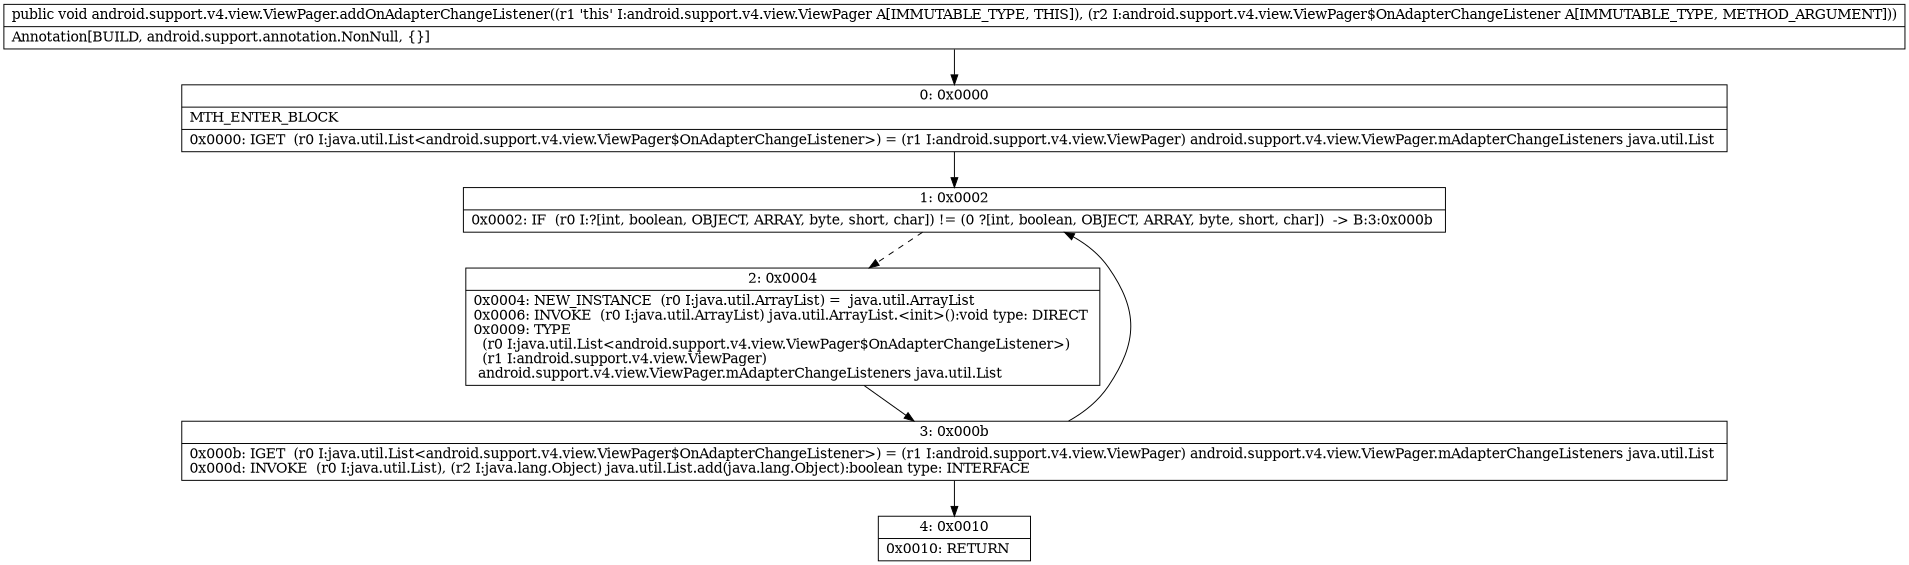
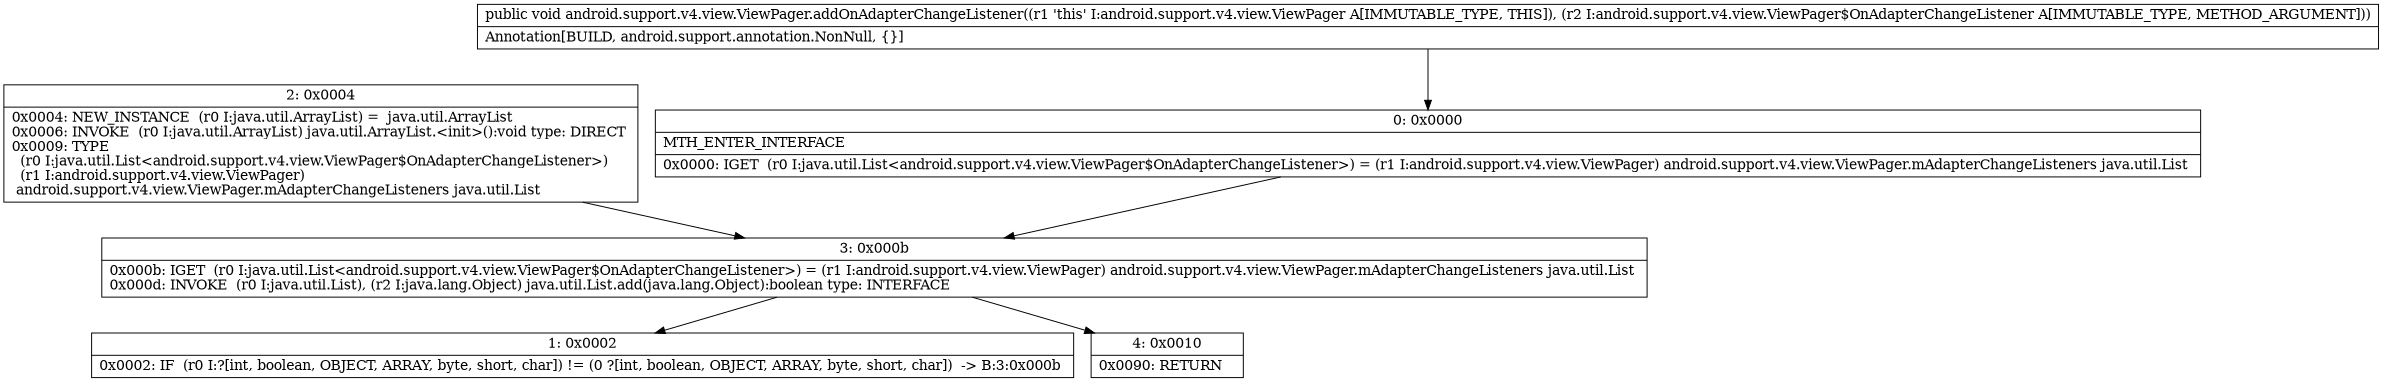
  digraph {
    node [shape=record]
-   n1 [label="{0\:\ 0x0000|MTH_ENTER_BLOCK\l|0x0000: IGET  (r0 I:java.util.List\<android.support.v4.view.ViewPager$OnAdapterChangeListener\>) = (r1 I:android.support.v4.view.ViewPager) android.support.v4.view.ViewPager.mAdapterChangeListeners java.util.List \l}"]
+   n1 [label="{0\:\ 0x0000|MTH_ENTER_INTERFACE\l|0x0000: IGET  (r0 I:java.util.List\<android.support.v4.view.ViewPager$OnAdapterChangeListener\>) = (r1 I:android.support.v4.view.ViewPager) android.support.v4.view.ViewPager.mAdapterChangeListeners java.util.List \l}"]
    n2 [label="{1\:\ 0x0002|0x0002: IF  (r0 I:?[int, boolean, OBJECT, ARRAY, byte, short, char]) != (0 ?[int, boolean, OBJECT, ARRAY, byte, short, char])  \-\> B:3:0x000b \l}"]
    n3 [label="{2\:\ 0x0004|0x0004: NEW_INSTANCE  (r0 I:java.util.ArrayList) =  java.util.ArrayList \l0x0006: INVOKE  (r0 I:java.util.ArrayList) java.util.ArrayList.\<init\>():void type: DIRECT \l0x0009: TYPE  \l  (r0 I:java.util.List\<android.support.v4.view.ViewPager$OnAdapterChangeListener\>)\l  (r1 I:android.support.v4.view.ViewPager)\l android.support.v4.view.ViewPager.mAdapterChangeListeners java.util.List \l}"]
    n4 [label="{3\:\ 0x000b|0x000b: IGET  (r0 I:java.util.List\<android.support.v4.view.ViewPager$OnAdapterChangeListener\>) = (r1 I:android.support.v4.view.ViewPager) android.support.v4.view.ViewPager.mAdapterChangeListeners java.util.List \l0x000d: INVOKE  (r0 I:java.util.List), (r2 I:java.lang.Object) java.util.List.add(java.lang.Object):boolean type: INTERFACE \l}"]
-   n5 [label="{4\:\ 0x0010|0x0010: RETURN   \l}"]
+   n5 [label="{4\:\ 0x0010|0x0090: RETURN   \l}"]
    n6 [label="{public void android.support.v4.view.ViewPager.addOnAdapterChangeListener((r1 'this' I:android.support.v4.view.ViewPager A[IMMUTABLE_TYPE, THIS]), (r2 I:android.support.v4.view.ViewPager$OnAdapterChangeListener A[IMMUTABLE_TYPE, METHOD_ARGUMENT]))  | Annotation[BUILD, android.support.annotation.NonNull, \{\}]\l}"]
-   n1 -> n2
-   n2 -> n3 [style=dashed]
+   n1 -> n4
    n3 -> n4
    n4 -> n2
    n4 -> n5
    n6 -> n1
  }
